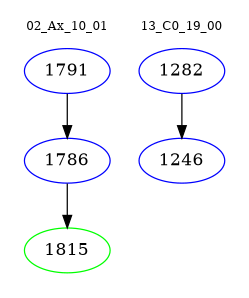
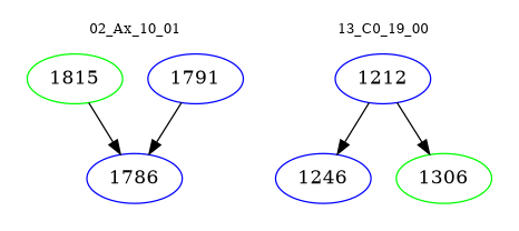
  digraph {
    node [color=blue]
    edge [color=black]
    n1 [label=1786]
    n2 [label=1791]
    n3 [color=green label=1815]
-   n4 [label=1282]
+   n4 [label=1212]
    n5 [label=1246]
+   n6 [color=green label=1306]
    subgraph cluster_1 {
      color=white
      fontsize=10
      label="02_Ax_10_01"
      n1
      n2
      n3
    }
    subgraph cluster_2 {
      color=white
      fontsize=10
      label="13_C0_19_00"
      n4
      n5
+     n6
    }
-   n1 -> n3
+   n3 -> n1
    n2 -> n1
    n4 -> n5
+   n4 -> n6
  }
